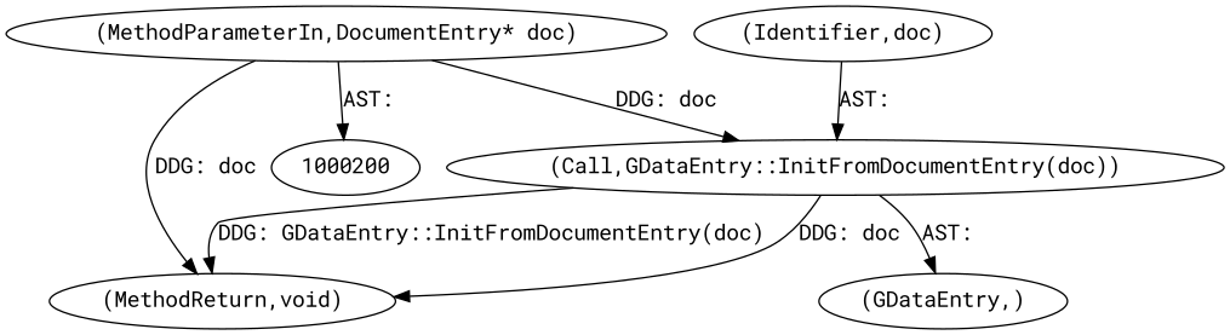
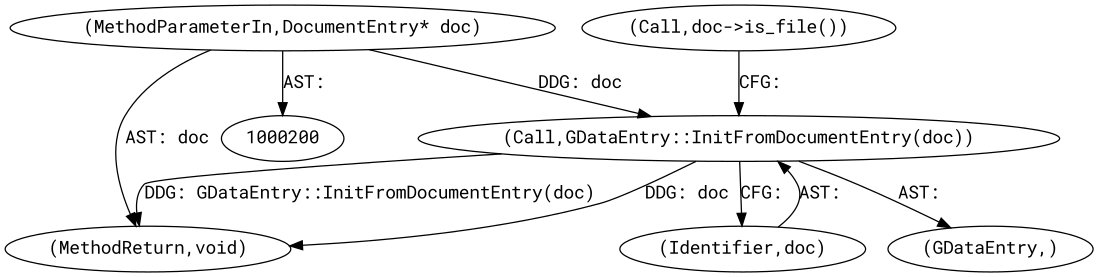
  digraph {
    fontname="Roboto Mono"
    node [fontname="Roboto Mono"]
    edge [fontname="Roboto Mono"]
    n1 [label="(Call,GDataEntry::InitFromDocumentEntry(doc))"]
    n2 [label="(MethodReturn,void)"]
    n3 [label="(Identifier,doc)"]
    n4 [label="(GDataEntry,)"]
    n5 [label="(MethodParameterIn,DocumentEntry* doc)"]
    n6 [label=1000200]
+   n7 [label="(Call,doc->is_file())"]
    n1 -> n2 [label="DDG: doc"]
    n1 -> n2 [label="DDG: GDataEntry::InitFromDocumentEntry(doc)"]
+   n1 -> n3 [label="CFG: "]
    n1 -> n4 [label="AST: "]
    n3 -> n1 [label="AST: "]
    n5 -> n1 [label="DDG: doc"]
-   n5 -> n2 [label="DDG: doc"]
+   n5 -> n2 [label="AST: doc"]
    n5 -> n6 [label="AST: "]
+   n7 -> n1 [label="CFG: "]
  }
